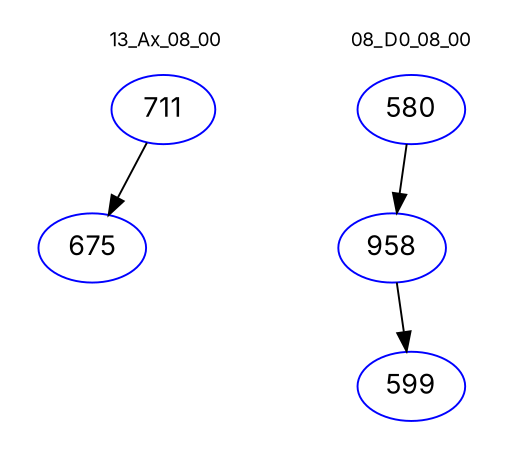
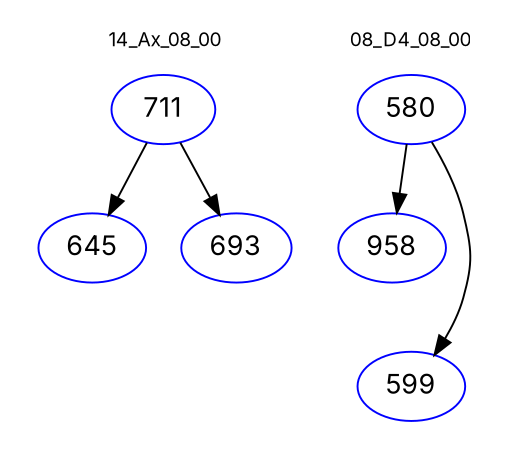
  digraph {
    fontname=Inter
    node [color=blue fontname=Inter]
    edge [color=black fontname=Inter]
    n1 [label=711]
-   n2 [label=675]
+   n2 [label=645]
+   n3 [label=693]
    n4 [label=580]
    n5 [label=958]
    n6 [label=599]
    subgraph cluster_1 {
      color=white
      fontsize=10
-     label="13_Ax_08_00"
+     label="14_Ax_08_00"
      n1
      n2
+     n3
    }
    subgraph cluster_2 {
      color=white
      fontsize=10
-     label="08_D0_08_00"
+     label="08_D4_08_00"
      n4
      n5
      n6
    }
    n1 -> n2
+   n1 -> n3
    n4 -> n5
-   n5 -> n6
+   n4 -> n6
  }
